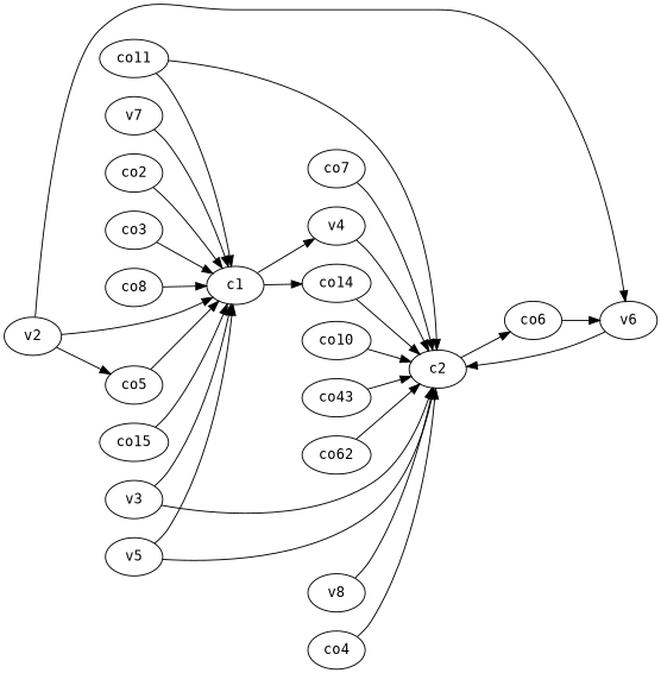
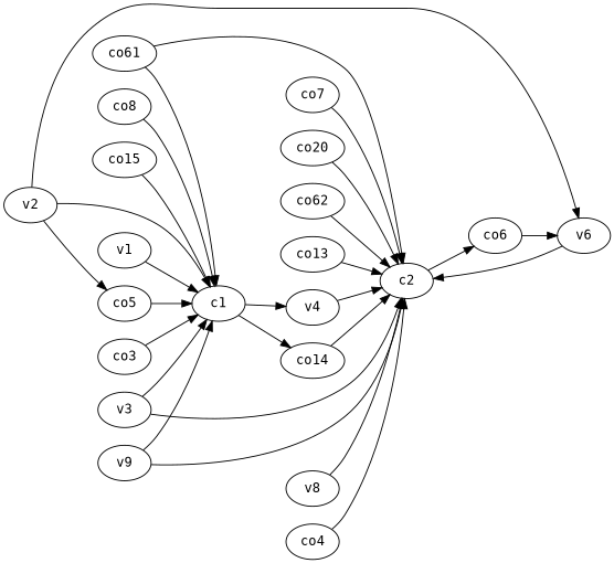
  strict digraph {
    fontname="DejaVu Sans Mono"
    rankdir=LR
    node [fontname="DejaVu Sans Mono"]
    edge [fontname="DejaVu Sans Mono" weight=1]
    c1
    v4
    co14
    c2
-   v1 [label=v7]
+   v1
    v2
    v6
    co5
    v3
    co6
-   v5
+   v5 [label=v9]
    n12 [label=v8]
-   co2
    co3
    co4
    co7
    co8
-   co10
-   co11
+   co10 [label=co20]
+   co11 [label=co61]
    n20 [label=co62]
-   co13 [label=co43]
+   co13
    co15
    c1 -> v4
    c1 -> co14
    v4 -> c2
    co14 -> c2
    c2 -> co6
    v1 -> c1
    v2 -> c1
    v2 -> v6
    v2 -> co5
    v6 -> c2
    co5 -> c1
    v3 -> c1
    v3 -> c2
    co6 -> v6
    v5 -> c1
    v5 -> c2
    n12 -> c2
-   co2 -> c1
    co3 -> c1
    co4 -> c2
    co7 -> c2
    co8 -> c1
    co10 -> c2
    co11 -> c1
    co11 -> c2
    n20 -> c2
    co13 -> c2
    co15 -> c1
  }
